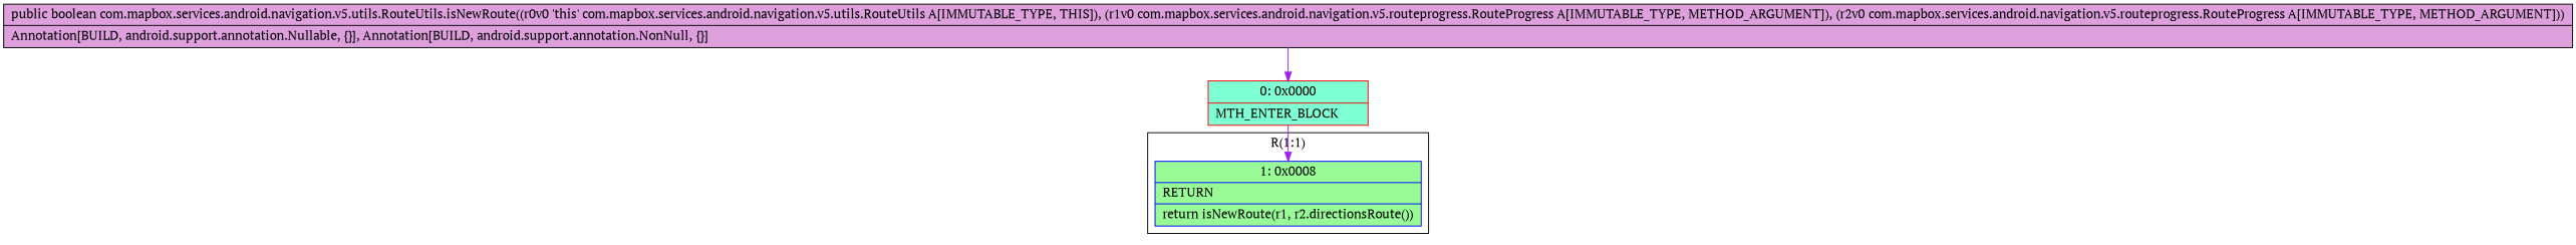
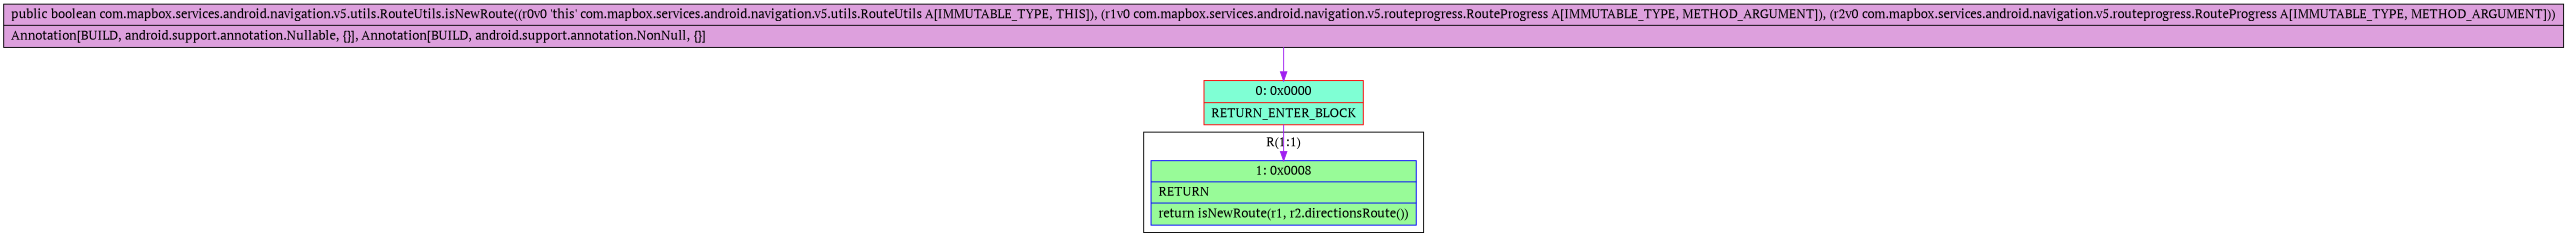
  digraph {
    fontname="PT Serif"
    node [shape=record style=filled fontname="PT Serif"]
    edge [color=purple fontname="PT Serif"]
    n1 [color=blue label="{1\:\ 0x0008|RETURN\l|return isNewRoute(r1, r2.directionsRoute())\l}" fillcolor=palegreen]
-   n2 [color=red label="{0\:\ 0x0000|MTH_ENTER_BLOCK\l}" fillcolor=aquamarine]
+   n2 [color=red label="{0\:\ 0x0000|RETURN_ENTER_BLOCK\l}" fillcolor=aquamarine]
    n3 [label="{public boolean com.mapbox.services.android.navigation.v5.utils.RouteUtils.isNewRoute((r0v0 'this' com.mapbox.services.android.navigation.v5.utils.RouteUtils A[IMMUTABLE_TYPE, THIS]), (r1v0 com.mapbox.services.android.navigation.v5.routeprogress.RouteProgress A[IMMUTABLE_TYPE, METHOD_ARGUMENT]), (r2v0 com.mapbox.services.android.navigation.v5.routeprogress.RouteProgress A[IMMUTABLE_TYPE, METHOD_ARGUMENT]))  | Annotation[BUILD, android.support.annotation.Nullable, \{\}], Annotation[BUILD, android.support.annotation.NonNull, \{\}]\l}" fillcolor=plum]
    subgraph cluster_1 {
      label="R(1:1)"
      n1
    }
    n2 -> n1
    n3 -> n2
  }
